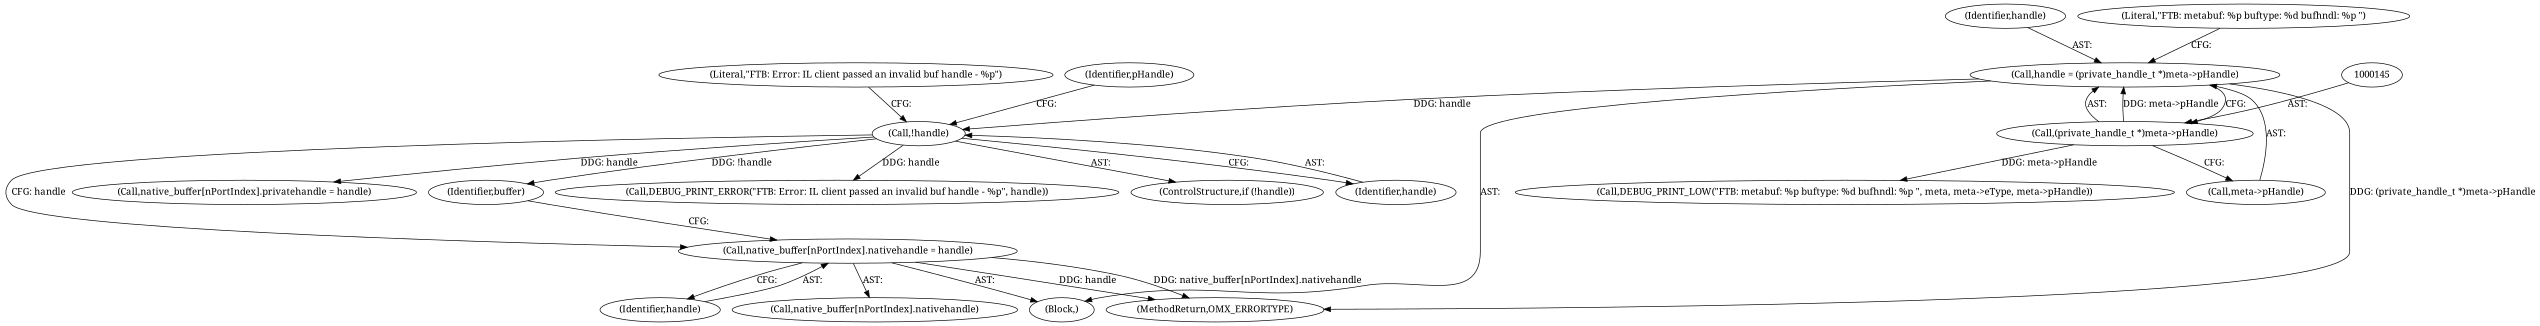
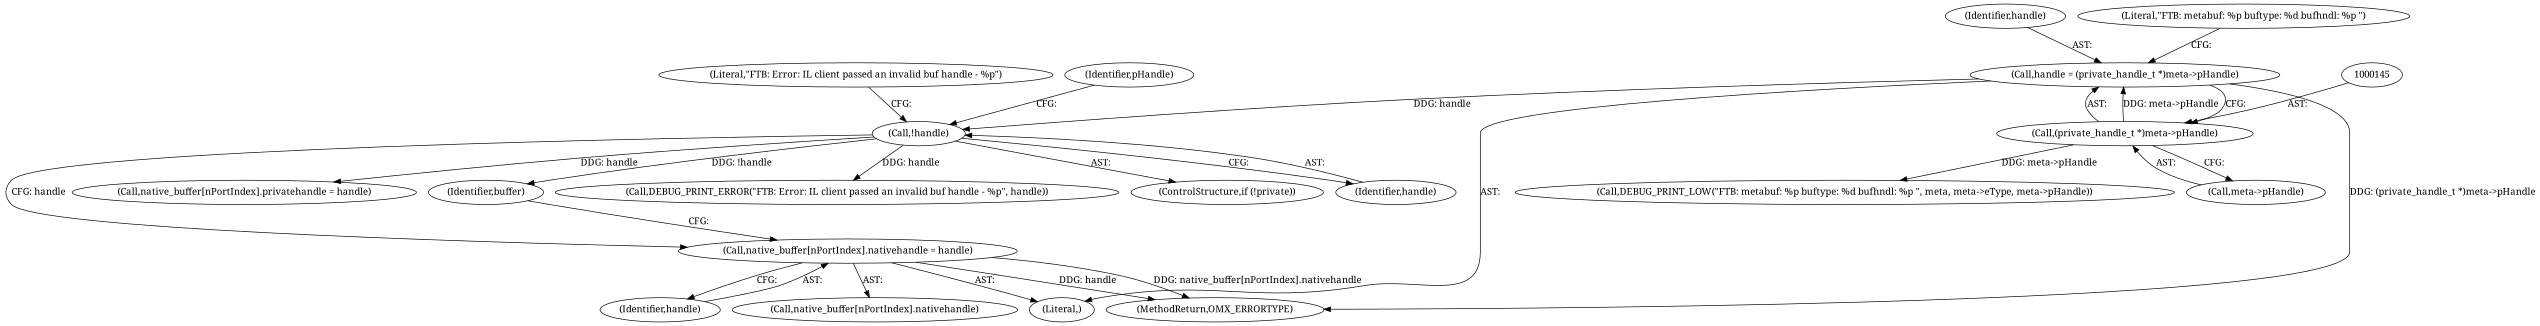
  digraph {
    fontname="Noto Serif"
    node [fontname="Noto Serif"]
    edge [fontname="Noto Serif"]
    n1 [label="(Call,native_buffer[nPortIndex].nativehandle = handle)"]
    n2 [label="(MethodReturn,OMX_ERRORTYPE)"]
-   n3 [label="(Block,)"]
+   n3 [label="(Literal,)"]
    n4 [label="(Identifier,handle)"]
    n5 [label="(Call,native_buffer[nPortIndex].nativehandle)"]
    n6 [label="(Call,!handle)"]
    n7 [label="(Call,DEBUG_PRINT_ERROR(\"FTB: Error: IL client passed an invalid buf handle - %p\", handle))"]
-   n8 [label="(ControlStructure,if (!handle))"]
+   n8 [label="(ControlStructure,if (!private))"]
    n9 [label="(Identifier,handle)"]
    n10 [label="(Call,native_buffer[nPortIndex].privatehandle = handle)"]
    n11 [label="(Identifier,buffer)"]
    n12 [label="(Call,handle = (private_handle_t *)meta->pHandle)"]
    n13 [label="(Call,(private_handle_t *)meta->pHandle)"]
    n14 [label="(Call,DEBUG_PRINT_LOW(\"FTB: metabuf: %p buftype: %d bufhndl: %p \", meta, meta->eType, meta->pHandle))"]
    n15 [label="(Call,meta->pHandle)"]
    n16 [label="(Identifier,pHandle)"]
    n17 [label="(Identifier,handle)"]
    n18 [label="(Literal,\"FTB: metabuf: %p buftype: %d bufhndl: %p \")"]
    n19 [label="(Literal,\"FTB: Error: IL client passed an invalid buf handle - %p\")"]
    1000145
    n1 -> n2 [label="DDG: handle"]
    n1 -> n2 [label="DDG: native_buffer[nPortIndex].nativehandle"]
    n1 -> n3 [label="AST: "]
    n1 -> n4 [label="CFG: "]
    n1 -> n5 [label="AST: "]
    n4 -> n1 [label="AST: "]
    n6 -> n1 [label="CFG: handle"]
    n6 -> n7 [label="DDG: handle"]
    n6 -> n8 [label="AST: "]
    n6 -> n9 [label="CFG: "]
    n6 -> n10 [label="DDG: handle"]
    n6 -> n11 [label="DDG: !handle"]
    n9 -> n6 [label="AST: "]
    n11 -> n1 [label="CFG: "]
    n12 -> n2 [label="DDG: (private_handle_t *)meta->pHandle"]
    n12 -> n3 [label="AST: "]
    n12 -> n6 [label="DDG: handle"]
    n12 -> n13 [label="CFG: "]
    n13 -> n12 [label="AST: "]
    n13 -> n12 [label="DDG: meta->pHandle"]
    n13 -> n14 [label="DDG: meta->pHandle"]
    n13 -> n15 [label="CFG: "]
-   n15 -> n12 [label="AST: "]
+   n15 -> n13 [label="AST: "]
    n16 -> n6 [label="CFG: "]
    n17 -> n12 [label="AST: "]
    n18 -> n12 [label="CFG: "]
    n19 -> n6 [label="CFG: "]
    1000145 -> n13 [label="AST: "]
  }
